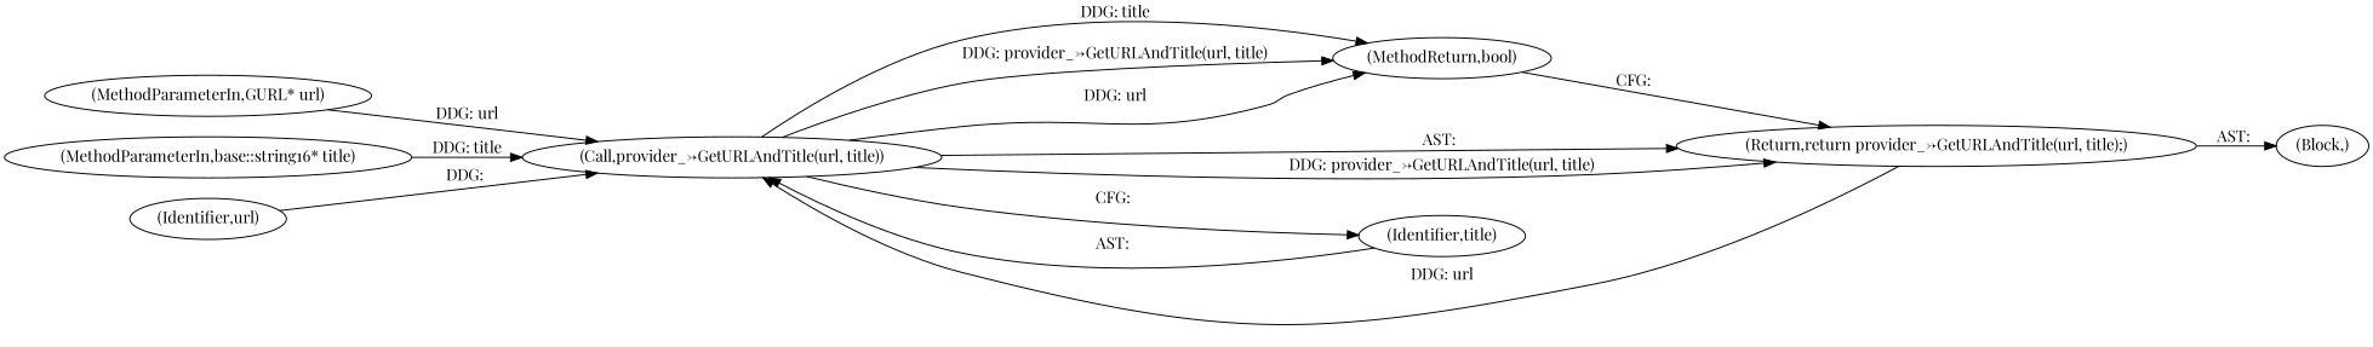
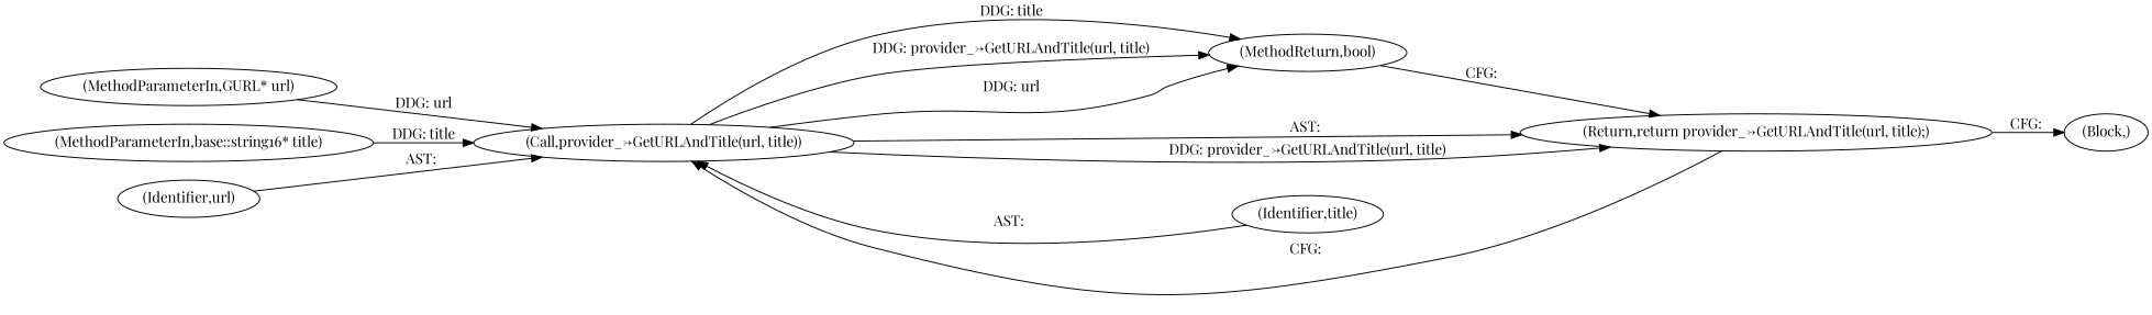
  digraph {
    fontname="Playfair Display"
    rankdir=LR
    node [fontname="Playfair Display"]
    edge [fontname="Playfair Display"]
    n1 [label="(MethodParameterIn,GURL* url)"]
    n2 [label="(Call,provider_->GetURLAndTitle(url, title))"]
    n3 [label="(MethodReturn,bool)"]
    n4 [label="(Return,return provider_->GetURLAndTitle(url, title);)"]
    n5 [label="(Identifier,title)"]
    n6 [label="(Block,)"]
    n7 [label="(MethodParameterIn,base::string16* title)"]
    n8 [label="(Identifier,url)"]
    n1 -> n2 [label="DDG: url"]
    n2 -> n3 [label="DDG: title"]
    n2 -> n3 [label="DDG: provider_->GetURLAndTitle(url, title)"]
    n2 -> n3 [label="DDG: url"]
    n2 -> n4 [label="AST: "]
    n2 -> n4 [label="DDG: provider_->GetURLAndTitle(url, title)"]
-   n2 -> n5 [label="CFG: "]
    n3 -> n4 [label="CFG: "]
-   n4 -> n2 [label="DDG: url"]
-   n4 -> n6 [label="AST: "]
+   n4 -> n2 [label="CFG: "]
+   n4 -> n6 [label="CFG: "]
    n5 -> n2 [label="AST: "]
    n7 -> n2 [label="DDG: title"]
-   n8 -> n2 [label="DDG: "]
+   n8 -> n2 [label="AST: "]
  }
